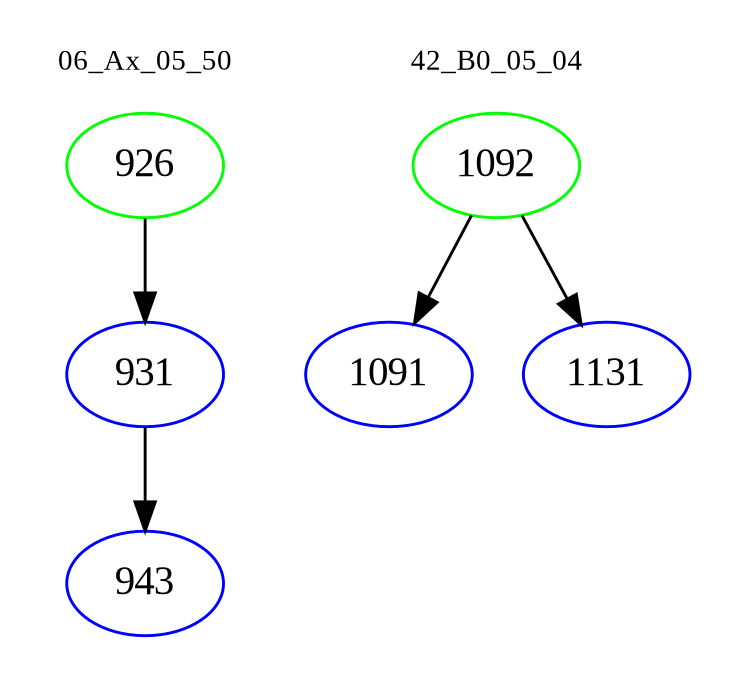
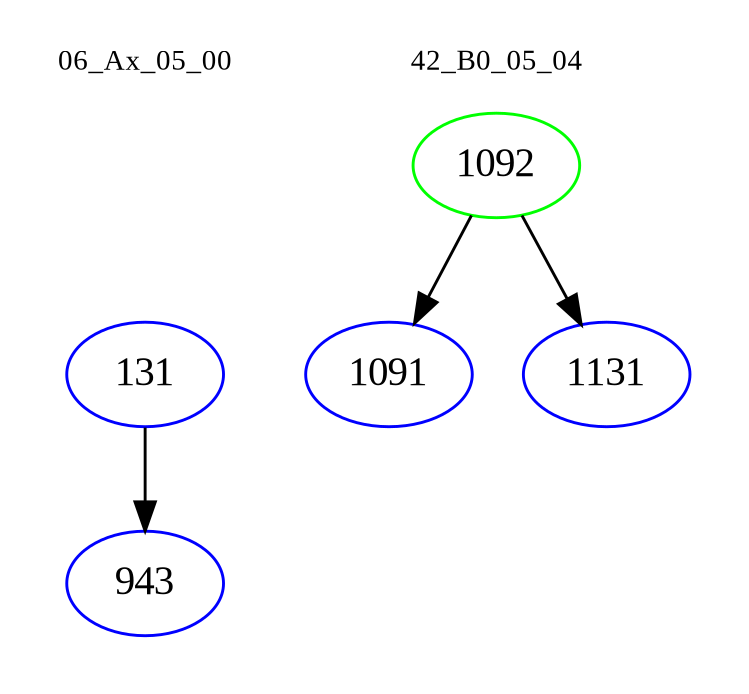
  digraph {
    fontname="Liberation Serif"
    node [color=blue fontname="Liberation Serif"]
    edge [color=black fontname="Liberation Serif"]
-   n1 [color=green label=926]
-   n2 [label=931]
+   n2 [label=131]
    n3 [label=943]
    n4 [color=green label=1092]
    n5 [label=1091]
    n6 [label=1131]
    subgraph cluster_1 {
      color=white
      fontsize=10
-     label="06_Ax_05_50"
-     n1
+     label="06_Ax_05_00"
      n2
      n3
    }
    subgraph cluster_2 {
      color=white
      fontsize=10
      label="42_B0_05_04"
      n4
      n5
      n6
    }
-   n1 -> n2
    n2 -> n3
    n4 -> n5
    n4 -> n6
  }
